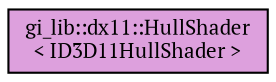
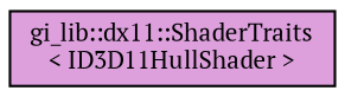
  digraph {
    rankdir=LR
    fontname="PT Serif"
-   n1 [color=black fillcolor=plum fontname="PT Serif" fontsize=10 height=0.2 label="gi_lib::dx11::HullShader\l\< ID3D11HullShader \>" shape=record style=filled width=0.4]
+   n1 [color=black fillcolor=plum fontname="PT Serif" fontsize=10 height=0.2 label="gi_lib::dx11::ShaderTraits\l\< ID3D11HullShader \>" shape=record style=filled width=0.4]
  }
